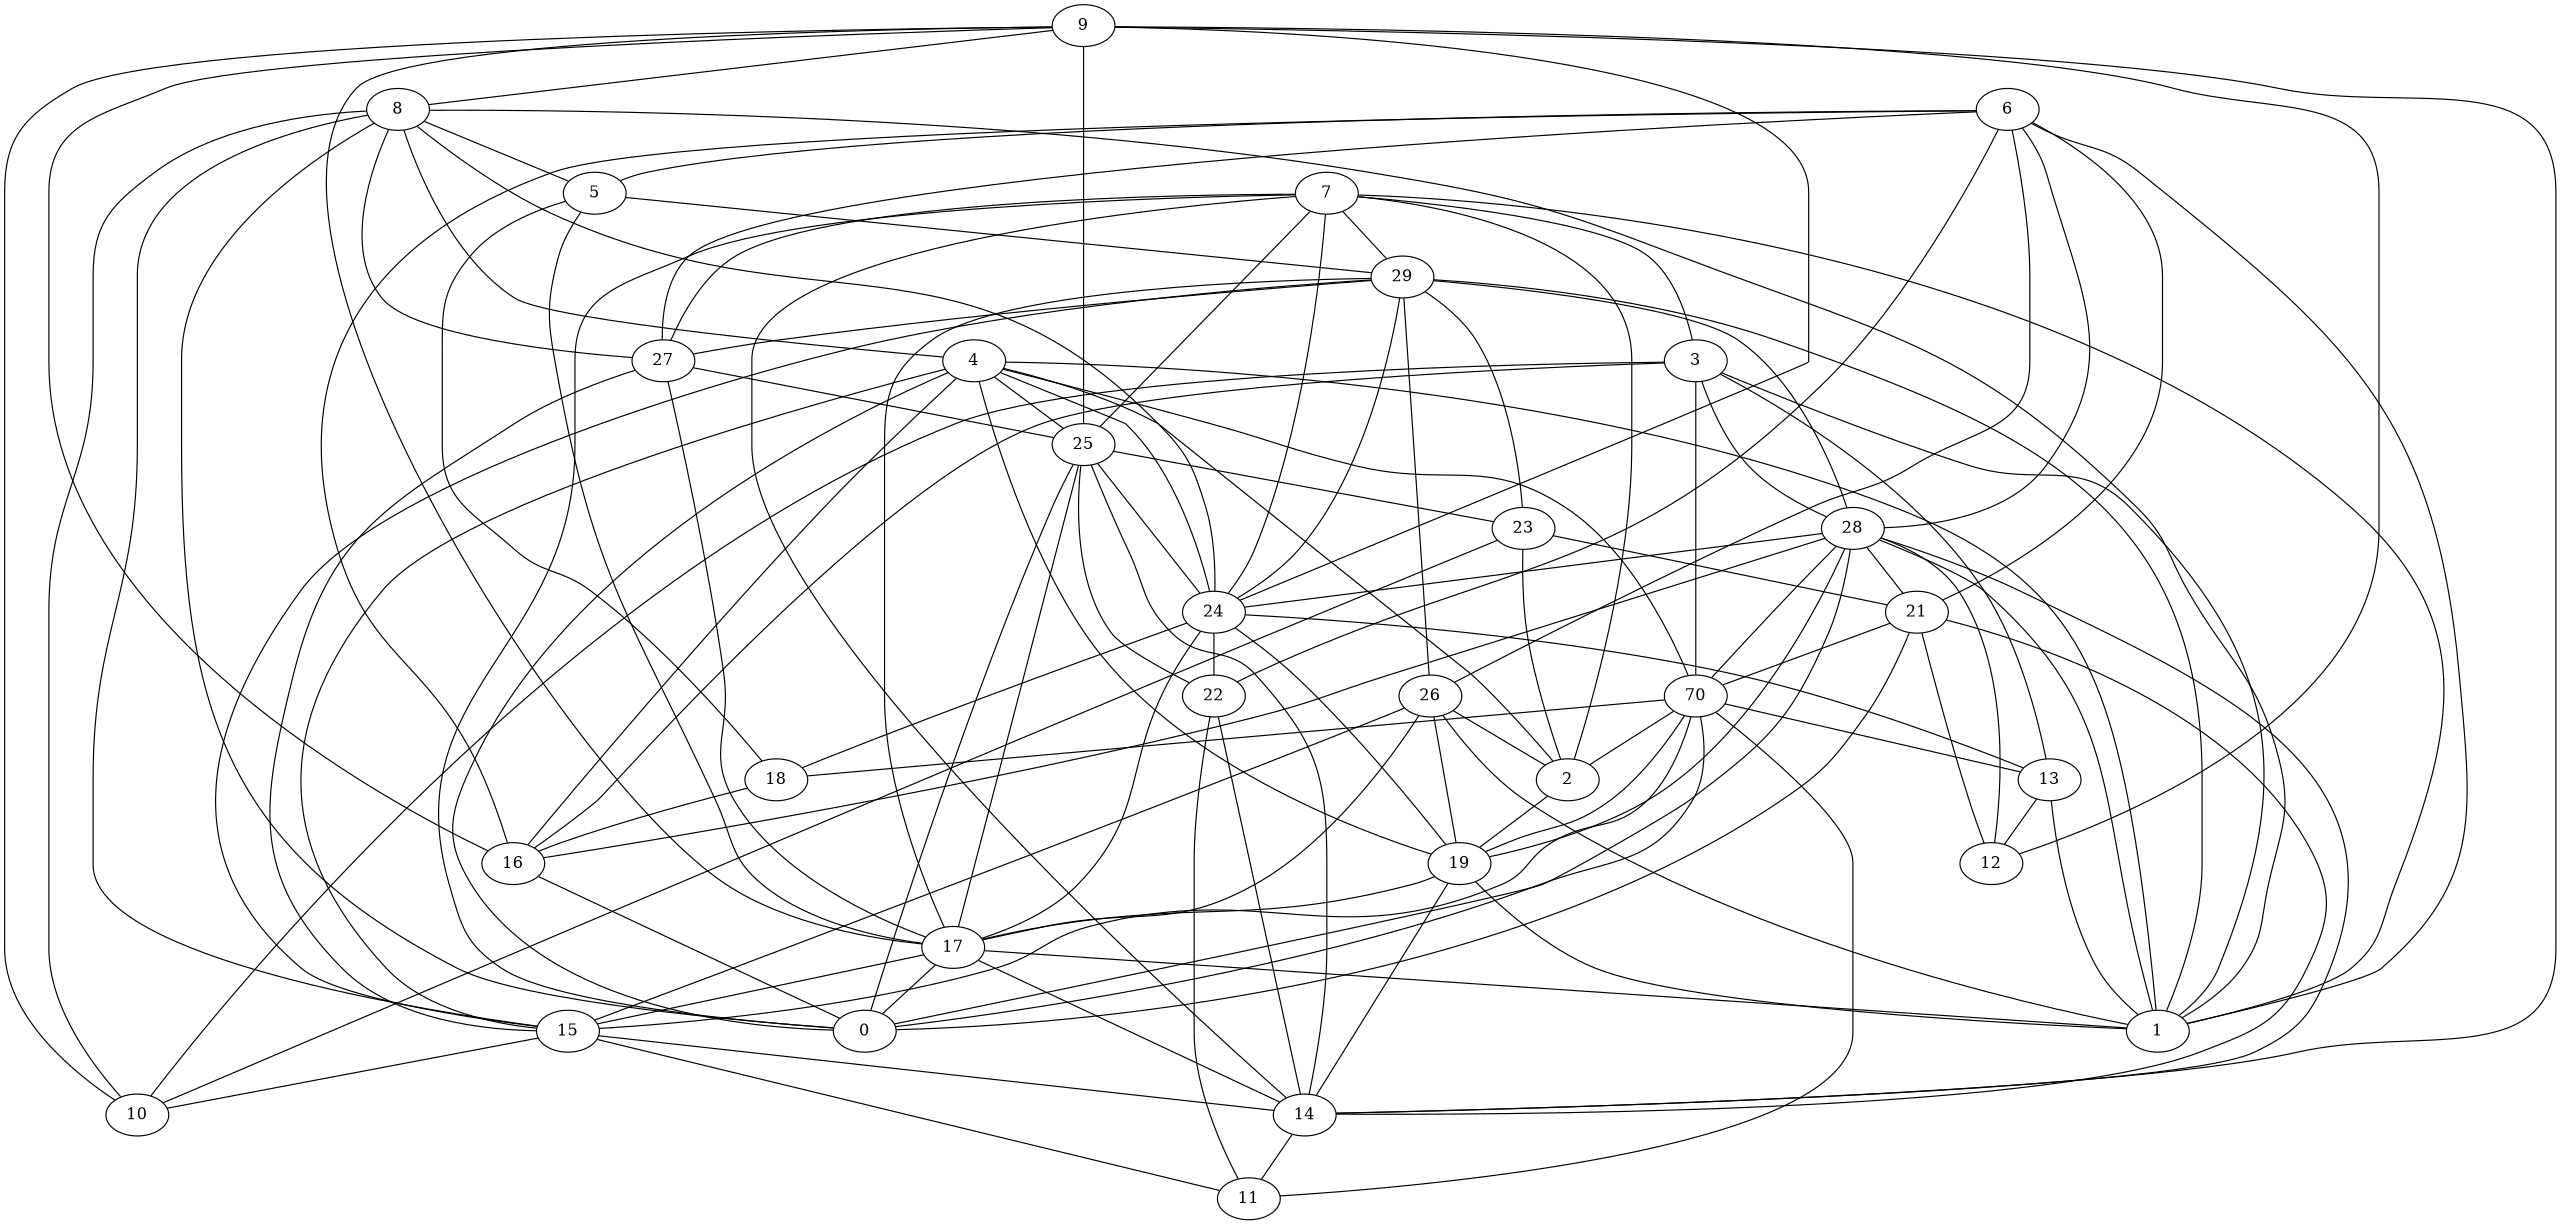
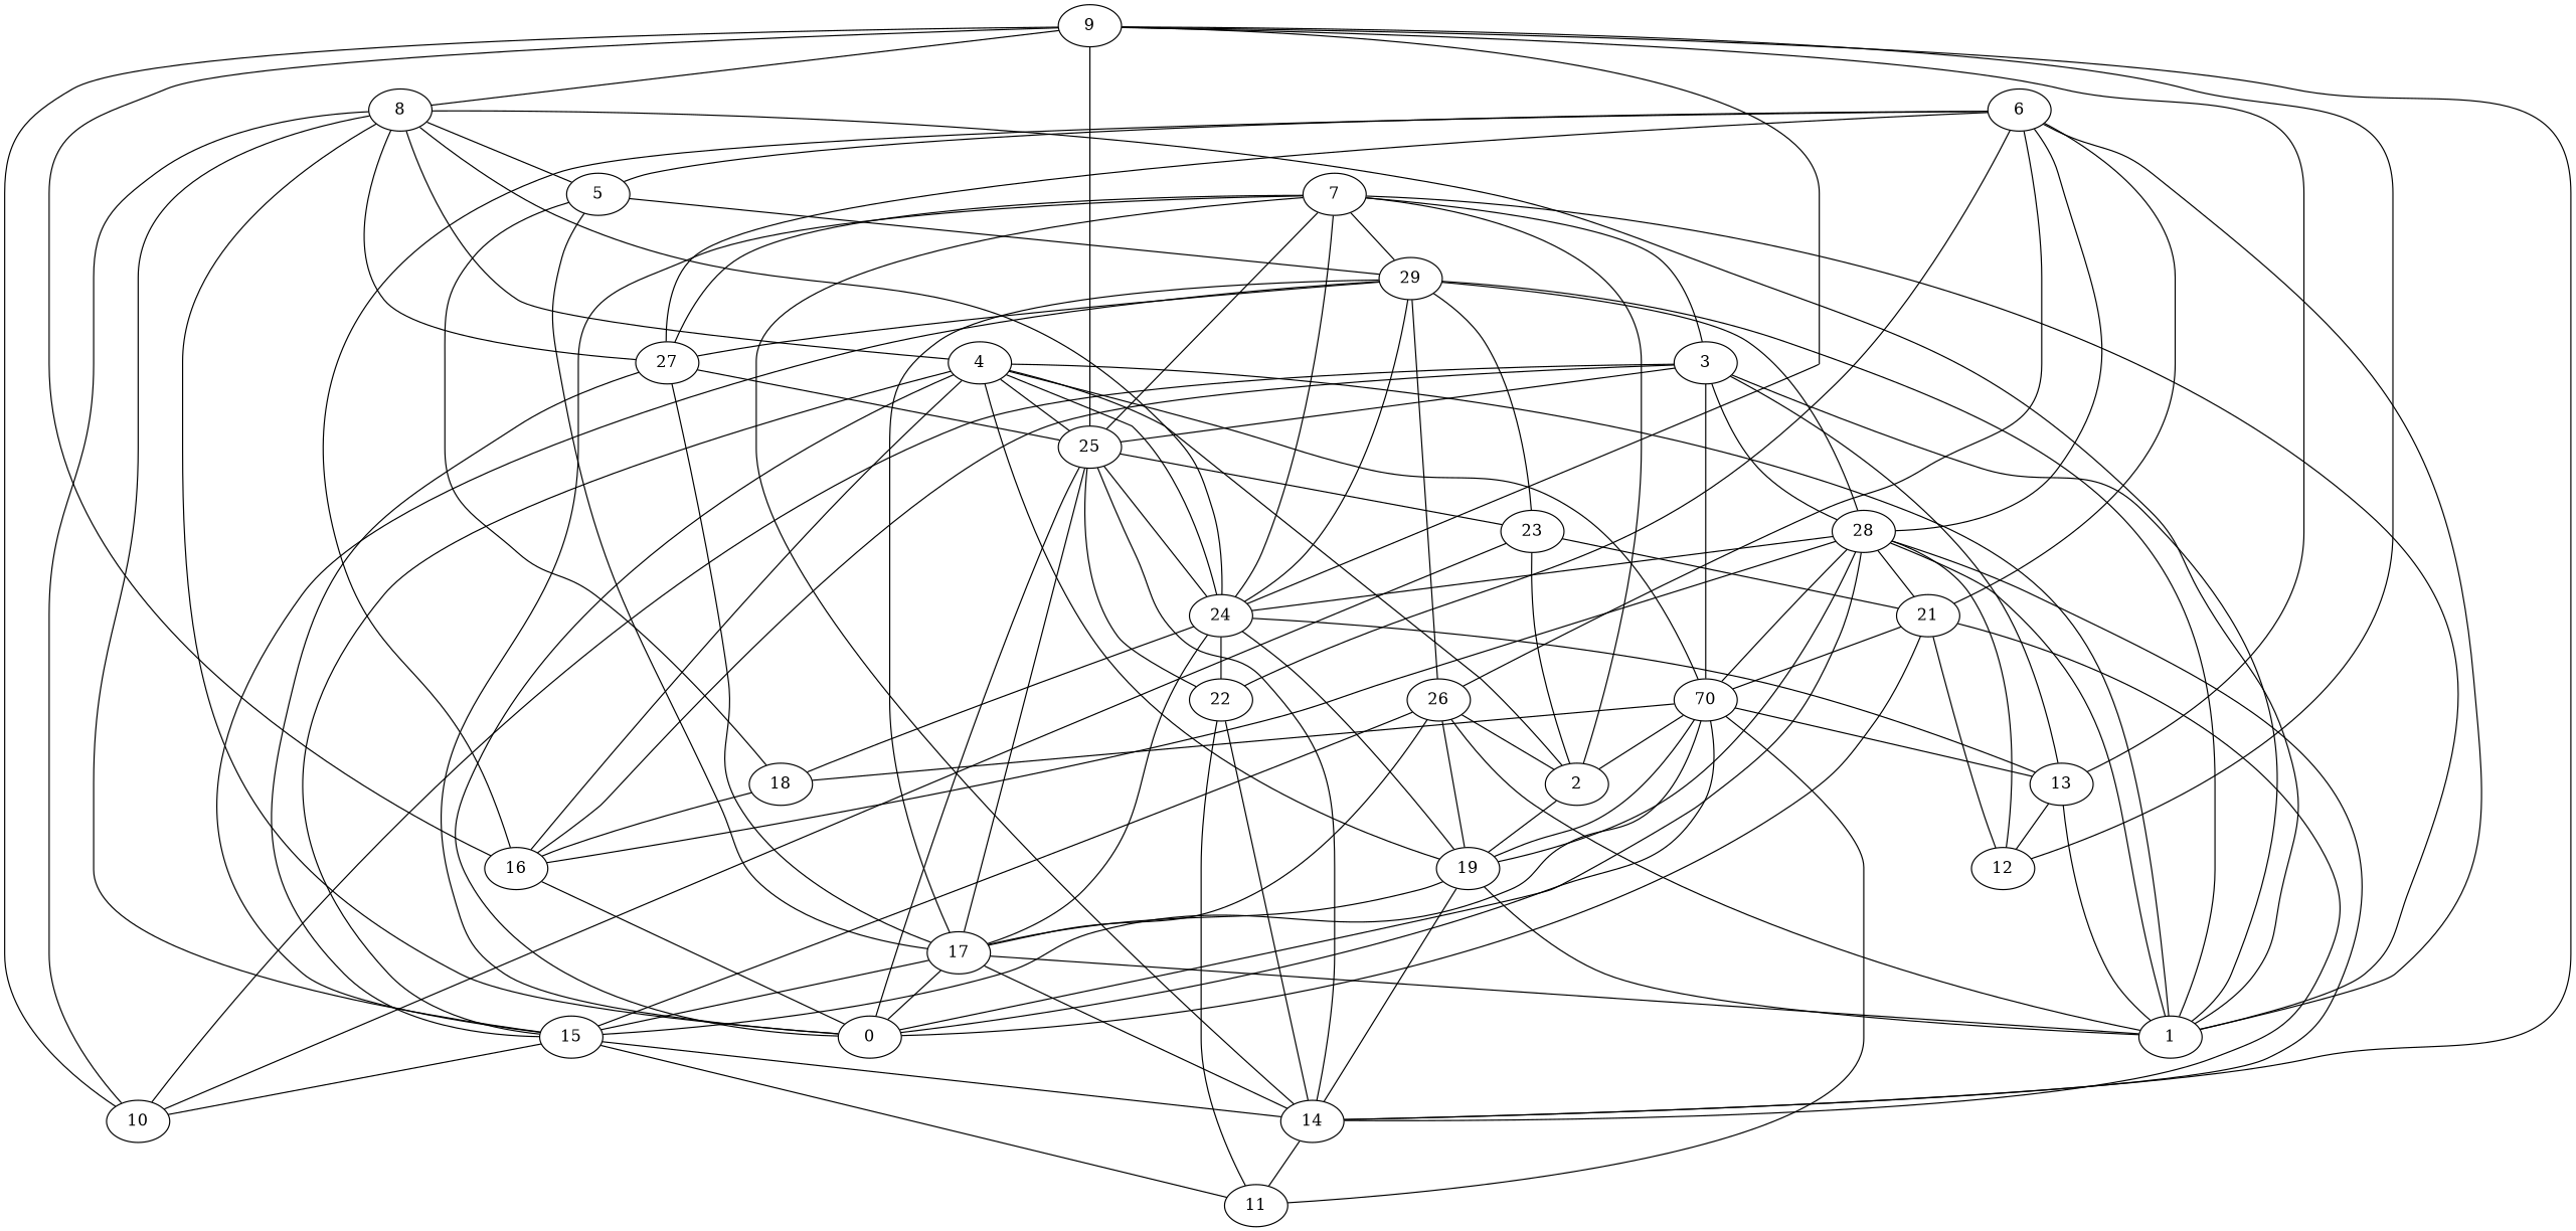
  digraph {
    edge [color=black dir=none]
    15
    10
    14
    11
    13
    1
    12
    29
    23
    24
    28
    17
    26
    27
    21
    2
    22
    19
    18
    n20 [label=70]
    0
    16
    9
    25
    8
    5
    4
    6
    3
    7
    subgraph sub_1 {
      15
      10
      14
      11
      13
      1
      12
      29
      23
      24
      28
      17
      26
      27
      21
      2
      22
      19
      18
      n20
      0
      16
      9
      25
      8
      5
      4
      6
      3
      7
    }
    15 -> 10
    15 -> 14
    15 -> 11
    14 -> 11
    13 -> 1
    13 -> 12
    29 -> 15
    29 -> 1
    29 -> 23
    29 -> 24
    29 -> 28
    29 -> 17
    29 -> 26
    29 -> 27
    23 -> 10
    23 -> 21
    23 -> 2
    24 -> 13
    24 -> 17
    24 -> 22
    24 -> 19
    24 -> 18
    28 -> 14
    28 -> 1
    28 -> 12
    28 -> 24
    28 -> 21
    28 -> 19
    28 -> n20
    28 -> 0
    28 -> 16
    17 -> 15
    17 -> 14
    17 -> 1
    17 -> 0
    26 -> 15
    26 -> 1
    26 -> 17
    26 -> 2
    26 -> 19
    27 -> 15
    27 -> 17
    27 -> 25
    21 -> 14
    21 -> 12
    21 -> n20
    21 -> 0
    2 -> 19
    22 -> 14
    22 -> 11
    19 -> 14
    19 -> 1
    19 -> 17
    18 -> 16
    n20 -> 15
    n20 -> 11
    n20 -> 13
    n20 -> 2
    n20 -> 19
    n20 -> 18
    n20 -> 0
    16 -> 0
    9 -> 10
    9 -> 14
    9 -> 12
    9 -> 24
-   9 -> 17
+   9 -> 13
    9 -> 16
    9 -> 25
    9 -> 8
    25 -> 14
    25 -> 23
    25 -> 24
    25 -> 17
    25 -> 22
    25 -> 0
    8 -> 15
    8 -> 10
    8 -> 1
    8 -> 24
    8 -> 27
    8 -> 0
    8 -> 5
    8 -> 4
    5 -> 29
    5 -> 17
    5 -> 18
    4 -> 15
    4 -> 1
    4 -> 24
    4 -> 2
    4 -> 19
    4 -> n20
    4 -> 0
    4 -> 16
    4 -> 25
    6 -> 1
    6 -> 28
    6 -> 26
    6 -> 27
    6 -> 21
    6 -> 22
    6 -> 16
    6 -> 5
    3 -> 10
    3 -> 13
    3 -> 1
    3 -> 28
    3 -> n20
    3 -> 16
+   3 -> 25
    7 -> 14
    7 -> 1
    7 -> 29
    7 -> 24
    7 -> 27
    7 -> 2
    7 -> 0
    7 -> 25
    7 -> 3
  }
